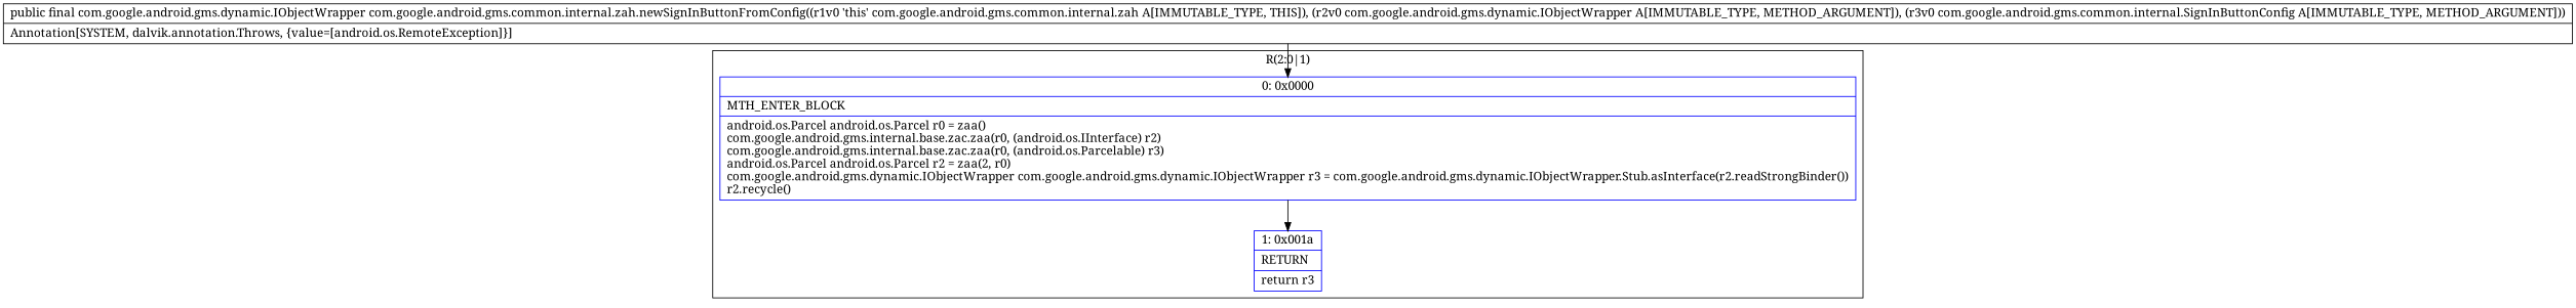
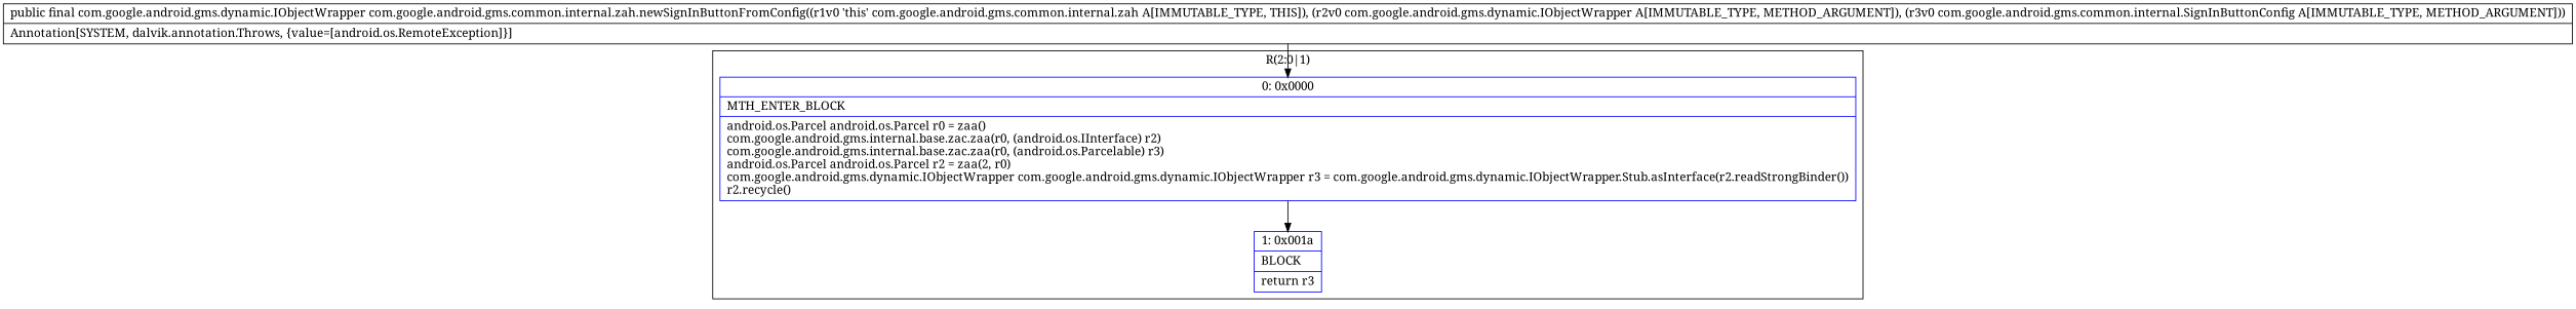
  digraph {
    fontname="Noto Serif"
    node [color=blue shape=record fontname="Noto Serif"]
    edge [fontname="Noto Serif"]
    n1 [label="{0\:\ 0x0000|MTH_ENTER_BLOCK\l|android.os.Parcel android.os.Parcel r0 = zaa()\lcom.google.android.gms.internal.base.zac.zaa(r0, (android.os.IInterface) r2)\lcom.google.android.gms.internal.base.zac.zaa(r0, (android.os.Parcelable) r3)\landroid.os.Parcel android.os.Parcel r2 = zaa(2, r0)\lcom.google.android.gms.dynamic.IObjectWrapper com.google.android.gms.dynamic.IObjectWrapper r3 = com.google.android.gms.dynamic.IObjectWrapper.Stub.asInterface(r2.readStrongBinder())\lr2.recycle()\l}"]
-   n2 [label="{1\:\ 0x001a|RETURN\l|return r3\l}"]
+   n2 [label="{1\:\ 0x001a|BLOCK\l|return r3\l}"]
    n3 [label="{public final com.google.android.gms.dynamic.IObjectWrapper com.google.android.gms.common.internal.zah.newSignInButtonFromConfig((r1v0 'this' com.google.android.gms.common.internal.zah A[IMMUTABLE_TYPE, THIS]), (r2v0 com.google.android.gms.dynamic.IObjectWrapper A[IMMUTABLE_TYPE, METHOD_ARGUMENT]), (r3v0 com.google.android.gms.common.internal.SignInButtonConfig A[IMMUTABLE_TYPE, METHOD_ARGUMENT]))  | Annotation[SYSTEM, dalvik.annotation.Throws, \{value=[android.os.RemoteException]\}]\l}" color=""]
    subgraph cluster_1 {
      label="R(2:0|1)"
      n1
      n2
    }
    n1 -> n2
    n3 -> n1
  }
